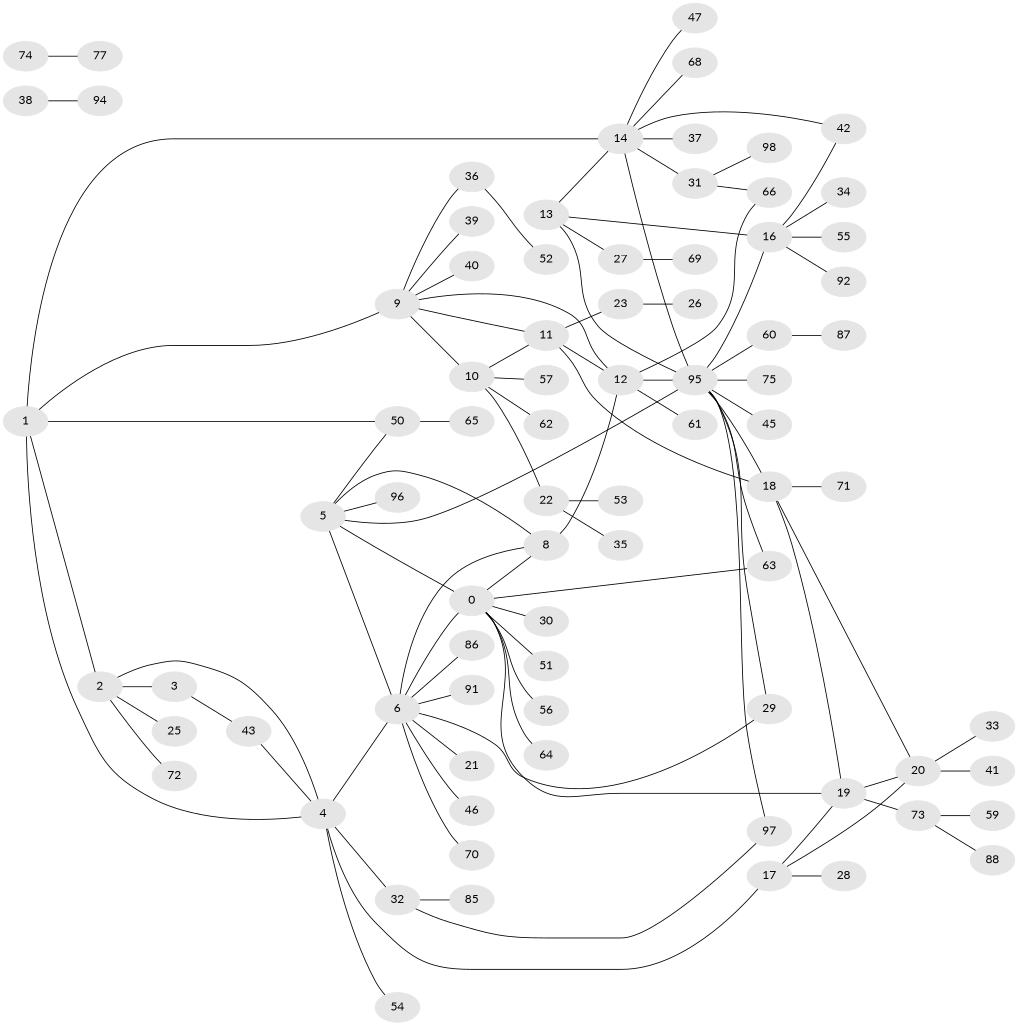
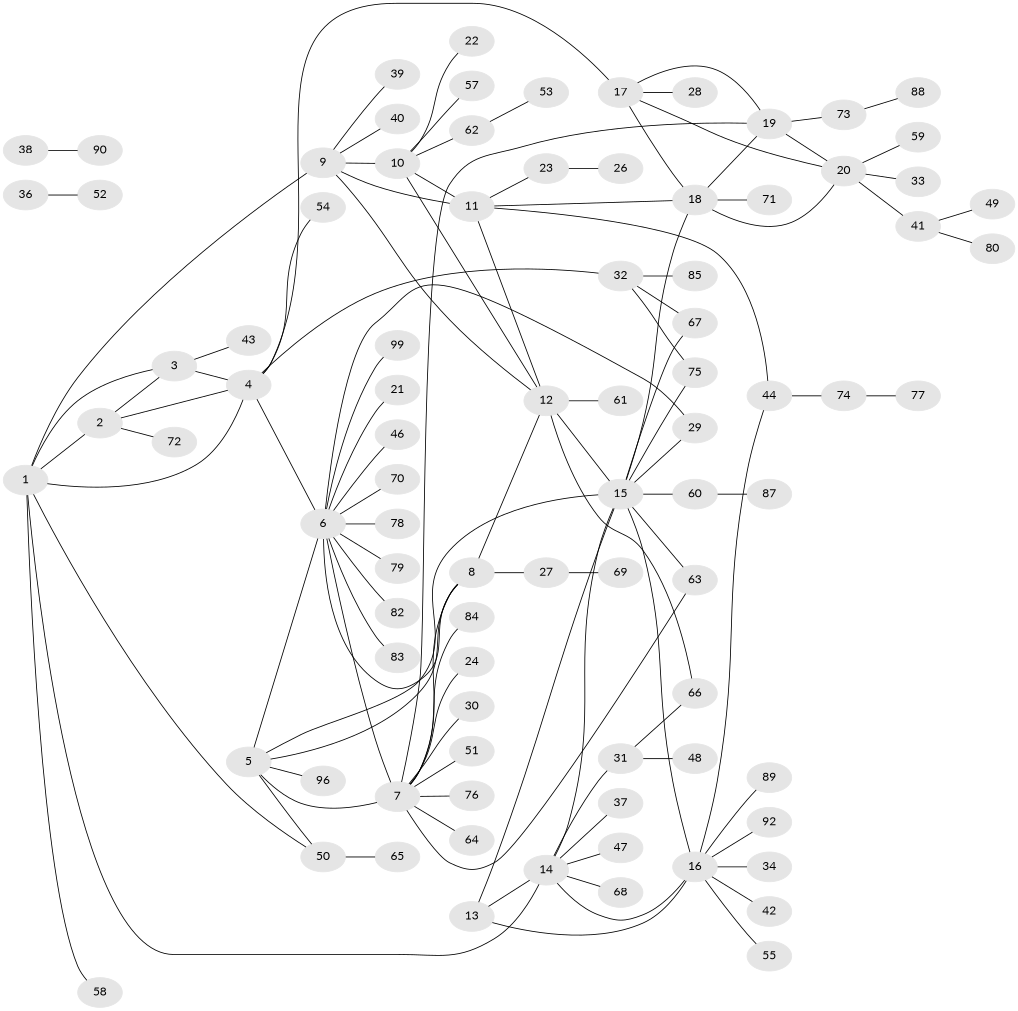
  graph {
    fontname=Lato
    rankdir=LR
    node [color=gray90 fontname=Lato style=filled]
    edge [fontname=Lato]
    1
    2
    3
    4
    9
    14
    50
-   25
+   58
    72
    43
    6
    17
    32
    54
    12
    10
    11
    36
    39
    40
-   15 [label=95]
+   15
    16
    31
    37
    47
    68
    65
-   7 [label=0]
+   7
    8
    21
    29
    46
    70
-   83 [label=86]
-   91
+   78
+   79
+   82
+   83
+   91 [label=99]
    19
    18
    20
    28
-   67 [label=97]
+   67
    75
    85
    5
    n48 [label=96]
+   24
    30
    51
-   56
+   56 [label=76]
    63
    64
+   84
    27
-   45
    60
    38
-   90 [label=94]
+   90
    73
    61
    66
    69
    22
    57
    62
    23
+   44
    52
-   35
    53
    71
    26
    74
    13
    34
    42
    55
+   89
    92
-   48 [label=98]
+   48
    87
    33
    41
    59
    88
+   49
+   80
    77
    1 -- 2
+   1 -- 3
    1 -- 4
    1 -- 9
    1 -- 14
    1 -- 50
+   1 -- 58
    2 -- 3
    2 -- 4
-   2 -- 25
    2 -- 72
-   43 -- 4
+   3 -- 4
    3 -- 43
    4 -- 6
    4 -- 17
    4 -- 32
    4 -- 54
    9 -- 12
    9 -- 10
    9 -- 11
-   9 -- 36
    9 -- 39
    9 -- 40
    14 -- 15
-   14 -- 42
+   14 -- 16
    14 -- 31
    14 -- 37
    14 -- 47
    14 -- 68
    50 -- 65
    6 -- 7
    6 -- 8
    6 -- 21
    6 -- 29
    6 -- 46
    6 -- 70
+   6 -- 78
+   6 -- 79
+   6 -- 82
    6 -- 83
    6 -- 91
    17 -- 19
+   17 -- 18
    17 -- 20
    17 -- 28
    32 -- 67
+   32 -- 75
    32 -- 85
    12 -- 15
    12 -- 61
    12 -- 66
+   10 -- 12
    10 -- 11
    10 -- 22
    10 -- 57
    10 -- 62
    11 -- 12
    11 -- 18
    11 -- 23
+   11 -- 44
    36 -- 52
    15 -- 16
    15 -- 29
    15 -- 18
    15 -- 67
    15 -- 75
    15 -- 63
-   15 -- 45
    15 -- 60
+   16 -- 44
    16 -- 34
    16 -- 42
    16 -- 55
+   16 -- 89
    16 -- 92
    31 -- 66
    31 -- 48
    7 -- 8
    7 -- 19
+   7 -- 24
    7 -- 30
    7 -- 51
    7 -- 56
    7 -- 63
    7 -- 64
+   7 -- 84
    8 -- 12
-   13 -- 27
+   8 -- 27
    19 -- 20
    19 -- 73
    18 -- 19
    18 -- 20
    18 -- 71
    20 -- 33
    20 -- 41
-   73 -- 59
+   20 -- 59
    5 -- 50
    5 -- 6
    5 -- 15
    5 -- 7
    5 -- 8
    5 -- n48
    27 -- 69
    60 -- 87
    38 -- 90
    73 -- 88
-   22 -- 35
-   22 -- 53
+   62 -- 53
    23 -- 26
+   44 -- 74
    74 -- 77
    13 -- 14
    13 -- 15
    13 -- 16
+   41 -- 49
+   41 -- 80
  }
